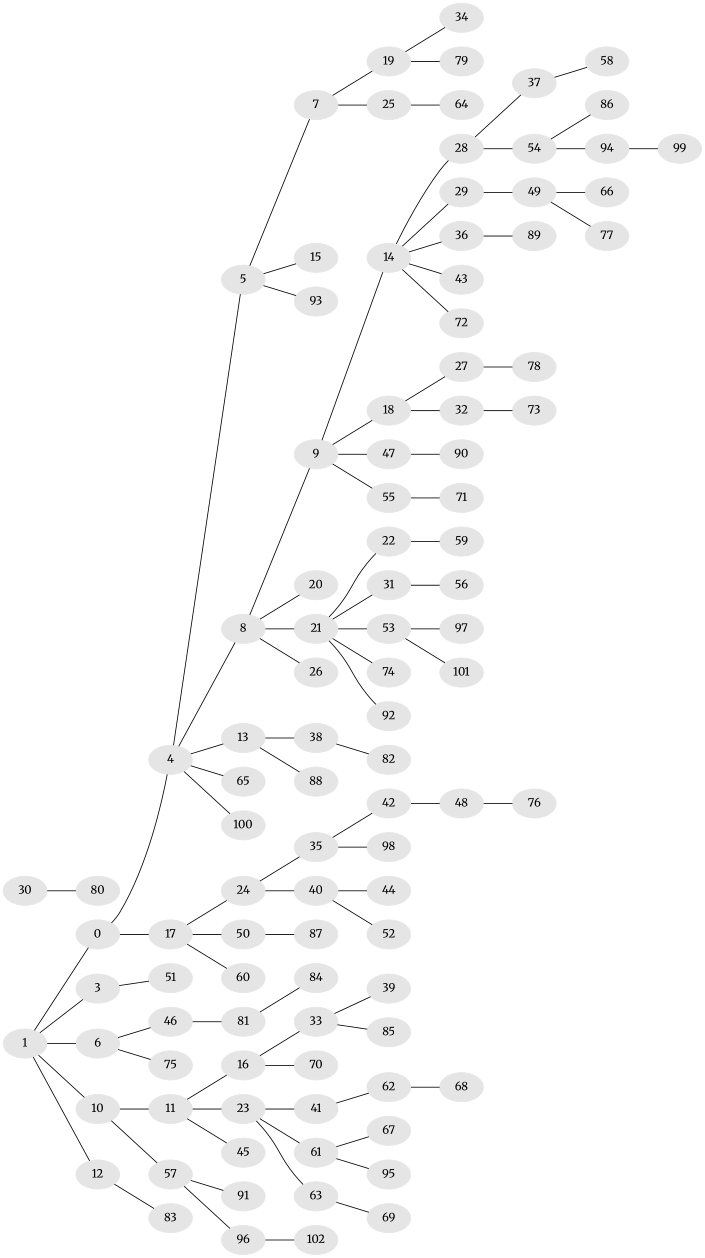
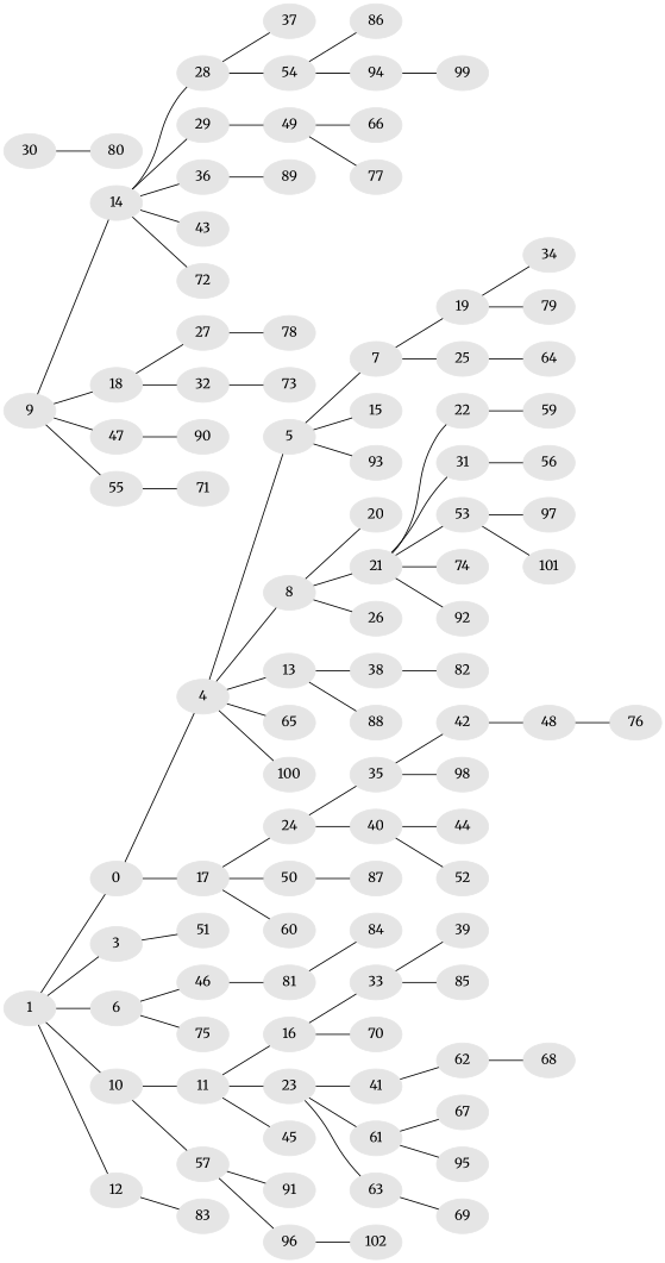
  graph {
    fontname=Merriweather
    rankdir=LR
    node [color=gray90 fontname=Merriweather style=filled]
    edge [fontname=Merriweather]
    n1 [label=0]
    1
    3
    6
    10
    12
    4
    17
    51
    46
    75
    11
    57
    83
    5
    8
    13
    65
    100
    24
    50
    60
    7
    15
    93
    9
    20
    21
    26
    38
    88
    19
    25
    81
    34
    79
    64
    14
    18
    47
    55
    22
    31
    53
    74
    92
    28
    29
    36
    43
    72
    27
    32
    90
    71
    16
    23
    45
    91
    96
    33
    70
    41
    61
    63
    82
    37
    54
    49
    89
    39
    85
    35
    40
    87
    78
    73
    59
    30
    80
    56
    97
    101
    62
    67
    95
    69
    42
    98
    44
    52
-   58
    86
    94
    66
    77
    48
    68
    76
    84
    99
    102
    n1 -- 4
    n1 -- 17
    1 -- n1
    1 -- 3
    1 -- 6
    1 -- 10
    1 -- 12
    3 -- 51
    6 -- 46
    6 -- 75
    10 -- 11
    10 -- 57
    12 -- 83
    4 -- 5
    4 -- 8
    4 -- 13
    4 -- 65
    4 -- 100
    17 -- 24
    17 -- 50
    17 -- 60
    46 -- 81
    11 -- 16
    11 -- 23
    11 -- 45
    57 -- 91
    57 -- 96
    5 -- 7
    5 -- 15
    5 -- 93
-   8 -- 9
    8 -- 20
    8 -- 21
    8 -- 26
    13 -- 38
    13 -- 88
    24 -- 35
    24 -- 40
    50 -- 87
    7 -- 19
    7 -- 25
    9 -- 14
    9 -- 18
    9 -- 47
    9 -- 55
    21 -- 22
    21 -- 31
    21 -- 53
    21 -- 74
    21 -- 92
    38 -- 82
    19 -- 34
    19 -- 79
    25 -- 64
    81 -- 84
    14 -- 28
    14 -- 29
    14 -- 36
    14 -- 43
    14 -- 72
    18 -- 27
    18 -- 32
    47 -- 90
    55 -- 71
    22 -- 59
    31 -- 56
    53 -- 97
    53 -- 101
    28 -- 37
    28 -- 54
    29 -- 49
    36 -- 89
    27 -- 78
    32 -- 73
    16 -- 33
    16 -- 70
    23 -- 41
    23 -- 61
    23 -- 63
    96 -- 102
    33 -- 39
    33 -- 85
    41 -- 62
    61 -- 67
    61 -- 95
    63 -- 69
-   37 -- 58
    54 -- 86
    54 -- 94
    49 -- 66
    49 -- 77
    35 -- 42
    35 -- 98
    40 -- 44
    40 -- 52
    30 -- 80
    62 -- 68
    42 -- 48
    94 -- 99
    48 -- 76
  }
